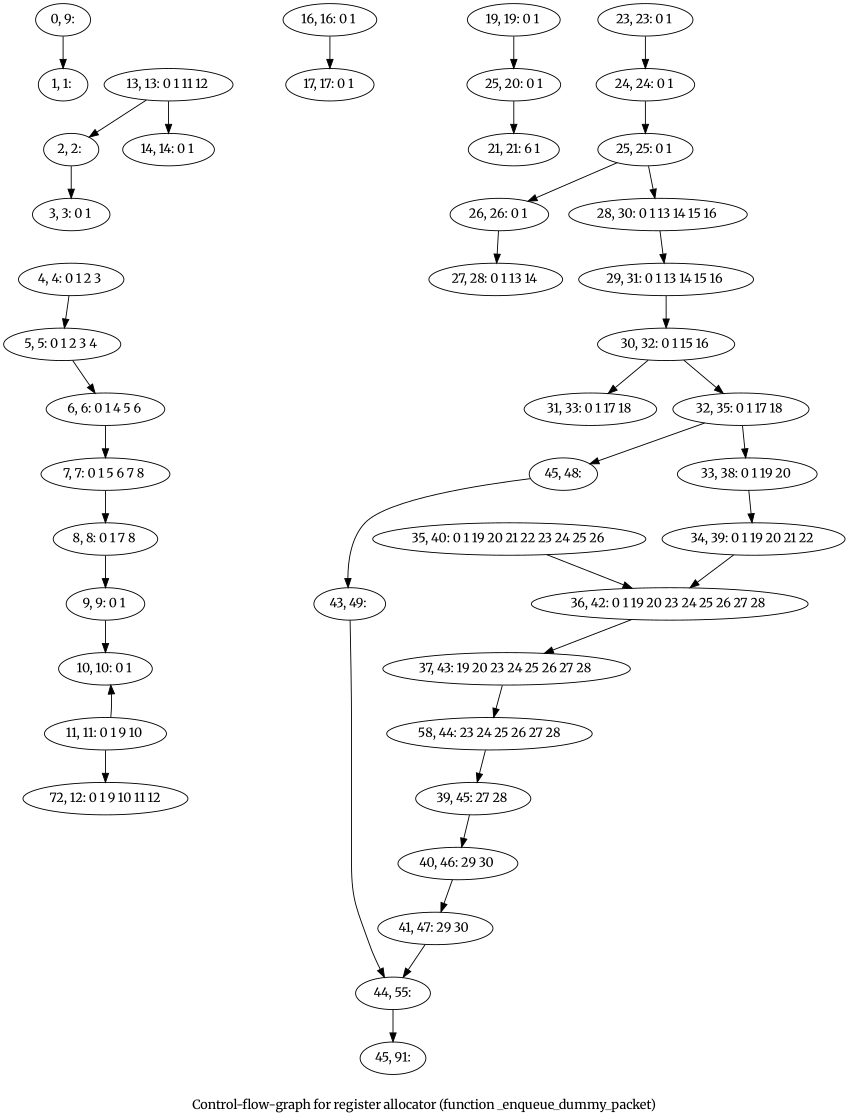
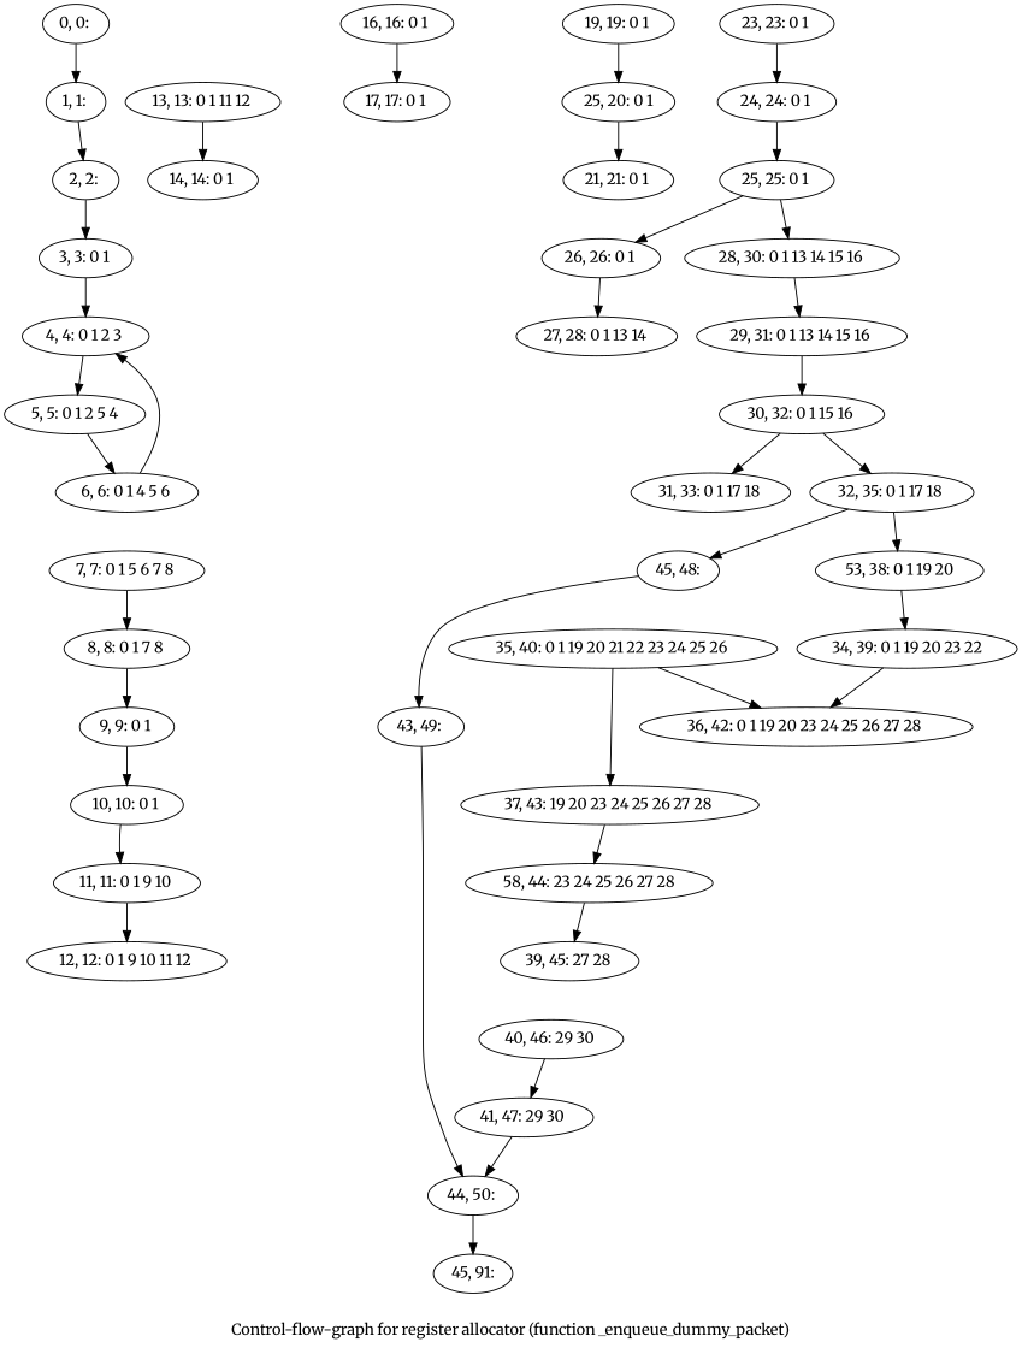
  digraph {
    fontname=Merriweather
    label="Control-flow-graph for register allocator (function _enqueue_dummy_packet)"
    node [fontname=Merriweather]
    edge [fontname=Merriweather]
-   n1 [label="0, 9:"]
+   n1 [label="0, 0: "]
    n2 [label="1, 1: "]
    n3 [label="2, 2: "]
    n4 [label="3, 3: 0 1 "]
    n5 [label="4, 4: 0 1 2 3 "]
-   n6 [label="5, 5: 0 1 2 3 4 "]
+   n6 [label="5, 5: 0 1 2 5 4"]
    n7 [label="6, 6: 0 1 4 5 6 "]
    n8 [label="7, 7: 0 1 5 6 7 8 "]
    n9 [label="8, 8: 0 1 7 8 "]
    n10 [label="9, 9: 0 1 "]
    n11 [label="10, 10: 0 1 "]
    n12 [label="11, 11: 0 1 9 10 "]
-   n13 [label="72, 12: 0 1 9 10 11 12"]
+   n13 [label="12, 12: 0 1 9 10 11 12 "]
    n14 [label="13, 13: 0 1 11 12 "]
    n15 [label="14, 14: 0 1 "]
    n16 [label="16, 16: 0 1 "]
    n17 [label="17, 17: 0 1 "]
    n18 [label="19, 19: 0 1 "]
    n19 [label="25, 20: 0 1"]
-   n20 [label="21, 21: 6 1"]
+   n20 [label="21, 21: 0 1 "]
    n21 [label="23, 23: 0 1 "]
    n22 [label="24, 24: 0 1 "]
    n23 [label="25, 25: 0 1 "]
    n24 [label="26, 26: 0 1 "]
    n25 [label="28, 30: 0 1 13 14 15 16 "]
    n26 [label="27, 28: 0 1 13 14 "]
    n27 [label="29, 31: 0 1 13 14 15 16 "]
    n28 [label="30, 32: 0 1 15 16 "]
    n29 [label="31, 33: 0 1 17 18 "]
    n30 [label="32, 35: 0 1 17 18 "]
-   n31 [label="33, 38: 0 1 19 20 "]
+   n31 [label="53, 38: 0 1 19 20"]
    n32 [label="45, 48:"]
-   n33 [label="34, 39: 0 1 19 20 21 22 "]
+   n33 [label="34, 39: 0 1 19 20 23 22"]
    n34 [label="43, 49: "]
    n35 [label="36, 42: 0 1 19 20 23 24 25 26 27 28 "]
    n36 [label="35, 40: 0 1 19 20 21 22 23 24 25 26 "]
    n37 [label="37, 43: 19 20 23 24 25 26 27 28 "]
    n38 [label="58, 44: 23 24 25 26 27 28"]
    n39 [label="39, 45: 27 28 "]
    n40 [label="40, 46: 29 30 "]
    n41 [label="41, 47: 29 30 "]
-   n42 [label="44, 55:"]
+   n42 [label="44, 50: "]
    n43 [label="45, 91:"]
    n1 -> n2
-   n14 -> n3
+   n2 -> n3
    n3 -> n4
+   n4 -> n5
    n5 -> n6
    n6 -> n7
-   n7 -> n8
+   n7 -> n5
    n8 -> n9
    n9 -> n10
    n10 -> n11
-   n12 -> n11
+   n11 -> n12
    n12 -> n13
    n14 -> n15
    n16 -> n17
    n18 -> n19
    n19 -> n20
    n21 -> n22
    n22 -> n23
    n23 -> n24
    n23 -> n25
    n24 -> n26
    n25 -> n27
    n27 -> n28
    n28 -> n29
    n28 -> n30
    n30 -> n31
    n30 -> n32
    n31 -> n33
    n32 -> n34
    n33 -> n35
    n34 -> n42
-   n35 -> n37
+   n36 -> n37
    n36 -> n35
    n37 -> n38
    n38 -> n39
-   n39 -> n40
    n40 -> n41
    n41 -> n42
    n42 -> n43
  }
